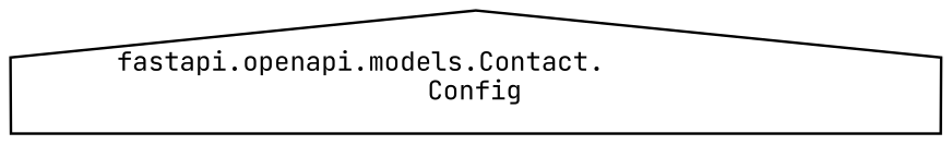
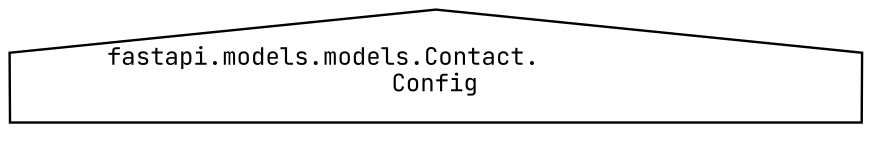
  digraph {
    rankdir=LR
    fontname="JetBrains Mono"
-   n1 [color=black fillcolor=white fontname="JetBrains Mono" fontsize=10 height=0.2 label="fastapi.openapi.models.Contact.\lConfig" shape=house style=filled width=0.4]
+   n1 [color=black fillcolor=white fontname="JetBrains Mono" fontsize=10 height=0.2 label="fastapi.models.models.Contact.\lConfig" shape=house style=filled width=0.4]
  }
